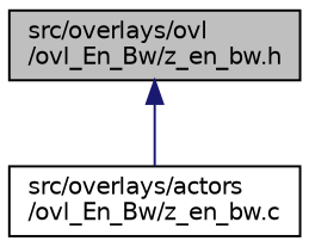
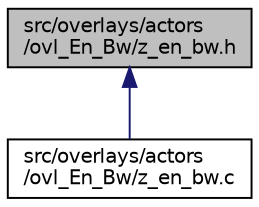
  digraph {
    node [color=black fontname=Helvetica fontsize=10 shape=record style=filled]
-   n1 [fillcolor=grey75 fontcolor=black height=0.2 label="src/overlays/ovl\l/ovl_En_Bw/z_en_bw.h" width=0.4]
+   n1 [fillcolor=grey75 fontcolor=black height=0.2 label="src/overlays/actors\l/ovl_En_Bw/z_en_bw.h" width=0.4]
    n2 [fillcolor=white height=0.2 label="src/overlays/actors\l/ovl_En_Bw/z_en_bw.c" width=0.4]
    n1 -> n2 [color=midnightblue dir=back fontname=Helvetica fontsize=10 labelfontname=Helvetica labelfontsize=10 style=solid]
  }
